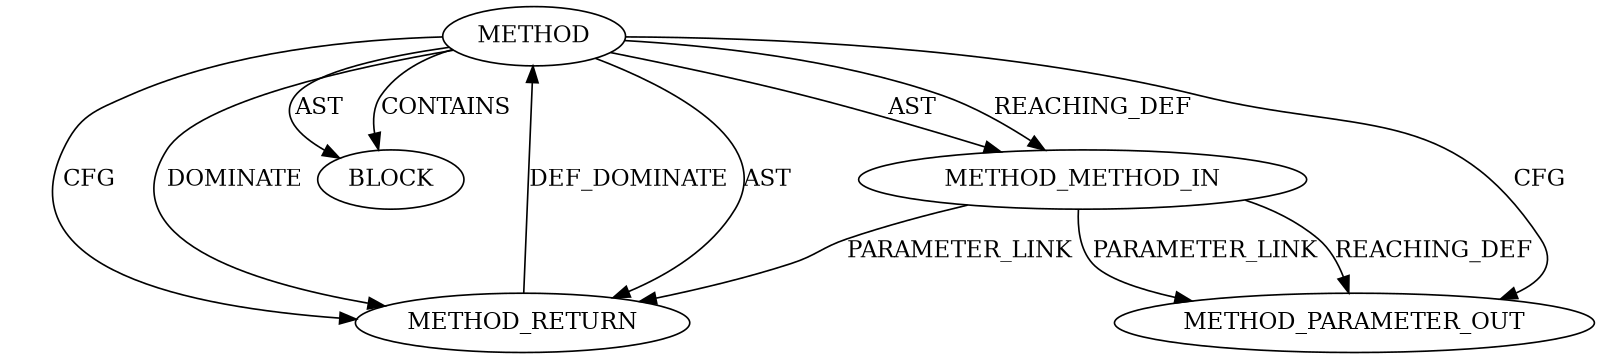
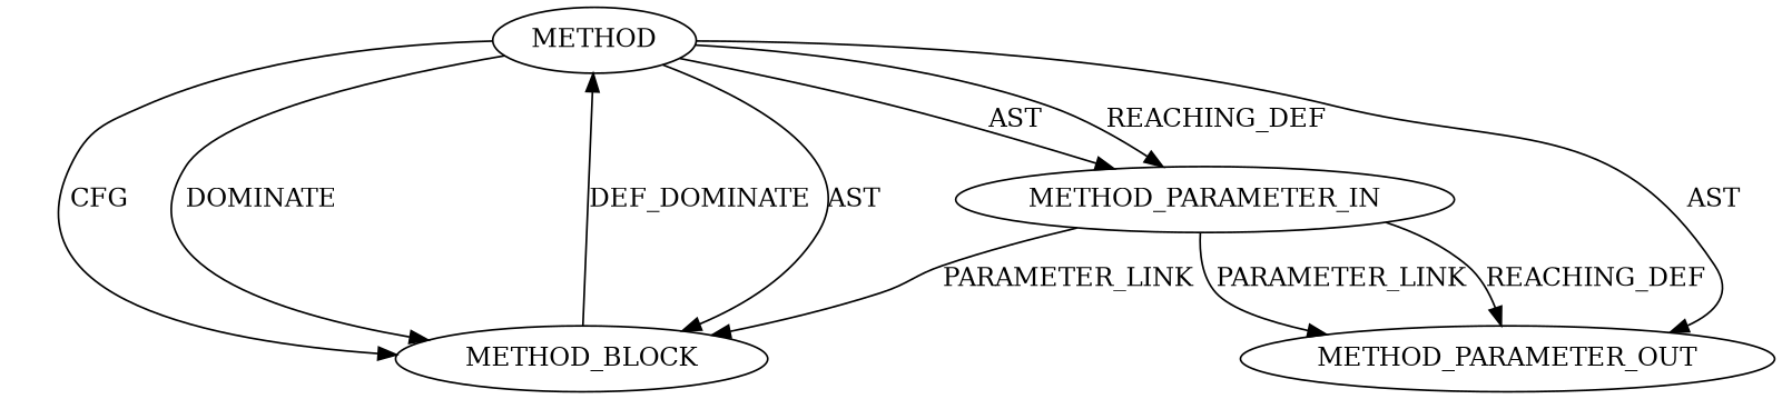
  digraph {
    node [CODE="<empty>" ORDER=1 TYPE_FULL_NAME=ANY EVALUATION_STRATEGY=BY_VALUE]
-   n1 [ARGUMENT_INDEX=1 label=BLOCK EVALUATION_STRATEGY=""]
-   n2 [CODE=RET ORDER=2 label=METHOD_RETURN]
+   n2 [CODE=RET ORDER=2 label=METHOD_BLOCK]
    n3 [AST_PARENT_FULL_NAME="<global>" AST_PARENT_TYPE=NAMESPACE_BLOCK FILENAME="<empty>" FULL_NAME=BN_is_zero IS_EXTERNAL=true NAME=BN_is_zero ORDER=0 label=METHOD TYPE_FULL_NAME="" EVALUATION_STRATEGY=""]
    n4 [CODE=p1 INDEX=1 IS_VARIADIC=false NAME=p1 label=METHOD_PARAMETER_OUT]
-   n5 [CODE=p1 INDEX=1 IS_VARIADIC=false NAME=p1 label=METHOD_METHOD_IN]
+   n5 [CODE=p1 INDEX=1 IS_VARIADIC=false NAME=p1 label=METHOD_PARAMETER_IN]
    n2 -> n3 [label=DEF_DOMINATE]
-   n3 -> n1 [label=AST]
-   n3 -> n1 [label=CONTAINS]
    n3 -> n2 [label=AST]
    n3 -> n2 [label=CFG]
    n3 -> n2 [label=DOMINATE]
-   n3 -> n4 [label=CFG]
+   n3 -> n4 [label=AST]
    n3 -> n5 [label=AST]
    n3 -> n5 [label=REACHING_DEF]
    n5 -> n2 [VARIABLE=p1 label=PARAMETER_LINK]
    n5 -> n4 [label=PARAMETER_LINK]
    n5 -> n4 [VARIABLE=p1 label=REACHING_DEF]
  }
